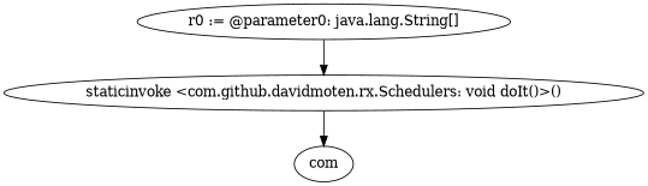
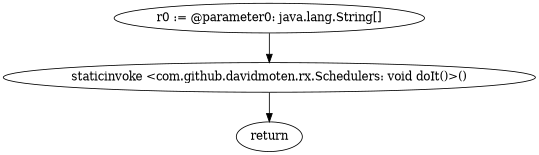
  digraph {
    "r0 := @parameter0: java.lang.String[]"
    "staticinvoke <com.github.davidmoten.rx.Schedulers: void doIt()>()"
-   return [label=com]
+   return
    "r0 := @parameter0: java.lang.String[]" -> "staticinvoke <com.github.davidmoten.rx.Schedulers: void doIt()>()"
    "staticinvoke <com.github.davidmoten.rx.Schedulers: void doIt()>()" -> return
  }
